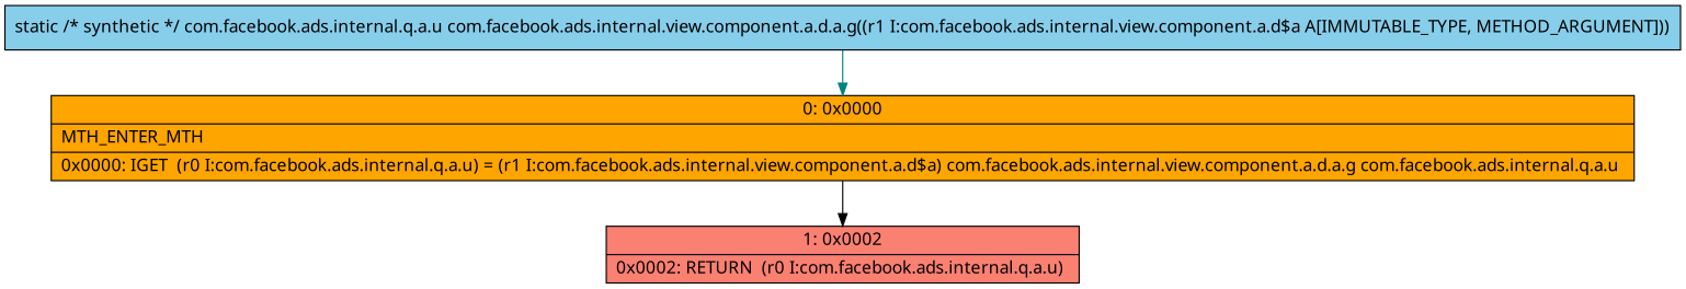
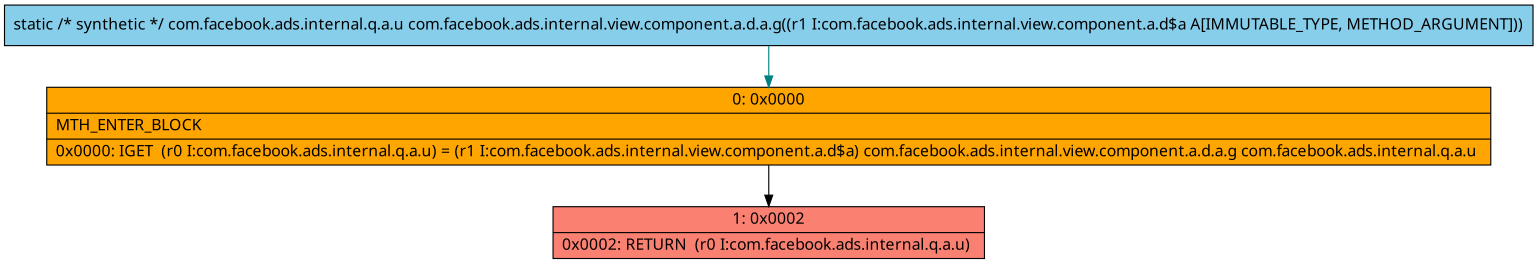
  digraph {
    fontname="Noto Sans"
    node [shape=record style=filled fontname="Noto Sans"]
    edge [fontname="Noto Sans"]
-   n1 [label="{0\:\ 0x0000|MTH_ENTER_MTH\l|0x0000: IGET  (r0 I:com.facebook.ads.internal.q.a.u) = (r1 I:com.facebook.ads.internal.view.component.a.d$a) com.facebook.ads.internal.view.component.a.d.a.g com.facebook.ads.internal.q.a.u \l}" fillcolor=orange]
+   n1 [label="{0\:\ 0x0000|MTH_ENTER_BLOCK\l|0x0000: IGET  (r0 I:com.facebook.ads.internal.q.a.u) = (r1 I:com.facebook.ads.internal.view.component.a.d$a) com.facebook.ads.internal.view.component.a.d.a.g com.facebook.ads.internal.q.a.u \l}" fillcolor=orange]
    n2 [label="{1\:\ 0x0002|0x0002: RETURN  (r0 I:com.facebook.ads.internal.q.a.u) \l}" fillcolor=salmon]
    n3 [label="{static \/* synthetic *\/ com.facebook.ads.internal.q.a.u com.facebook.ads.internal.view.component.a.d.a.g((r1 I:com.facebook.ads.internal.view.component.a.d$a A[IMMUTABLE_TYPE, METHOD_ARGUMENT])) }" fillcolor=skyblue]
    n1 -> n2 [color=black]
    n3 -> n1 [color=teal]
  }
